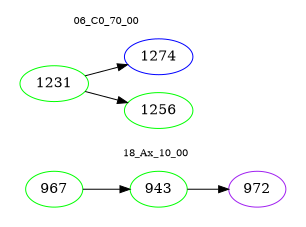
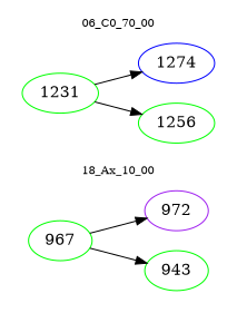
  digraph {
    rankdir=LR
    node [color=green]
    edge [color=black]
    n1 [label=967]
    n2 [label=943]
    n3 [color=purple label=972]
    n4 [label=1231]
    n5 [label=1256]
    n6 [color=blue label=1274]
    subgraph cluster_1 {
      color=white
      fontsize=10
      label="18_Ax_10_00"
      n1
      n2
      n3
    }
    subgraph cluster_2 {
      color=white
      fontsize=10
      label="06_C0_70_00"
      n4
      n5
      n6
    }
    n1 -> n2
-   n2 -> n3
+   n1 -> n3
    n4 -> n5
    n4 -> n6
  }
